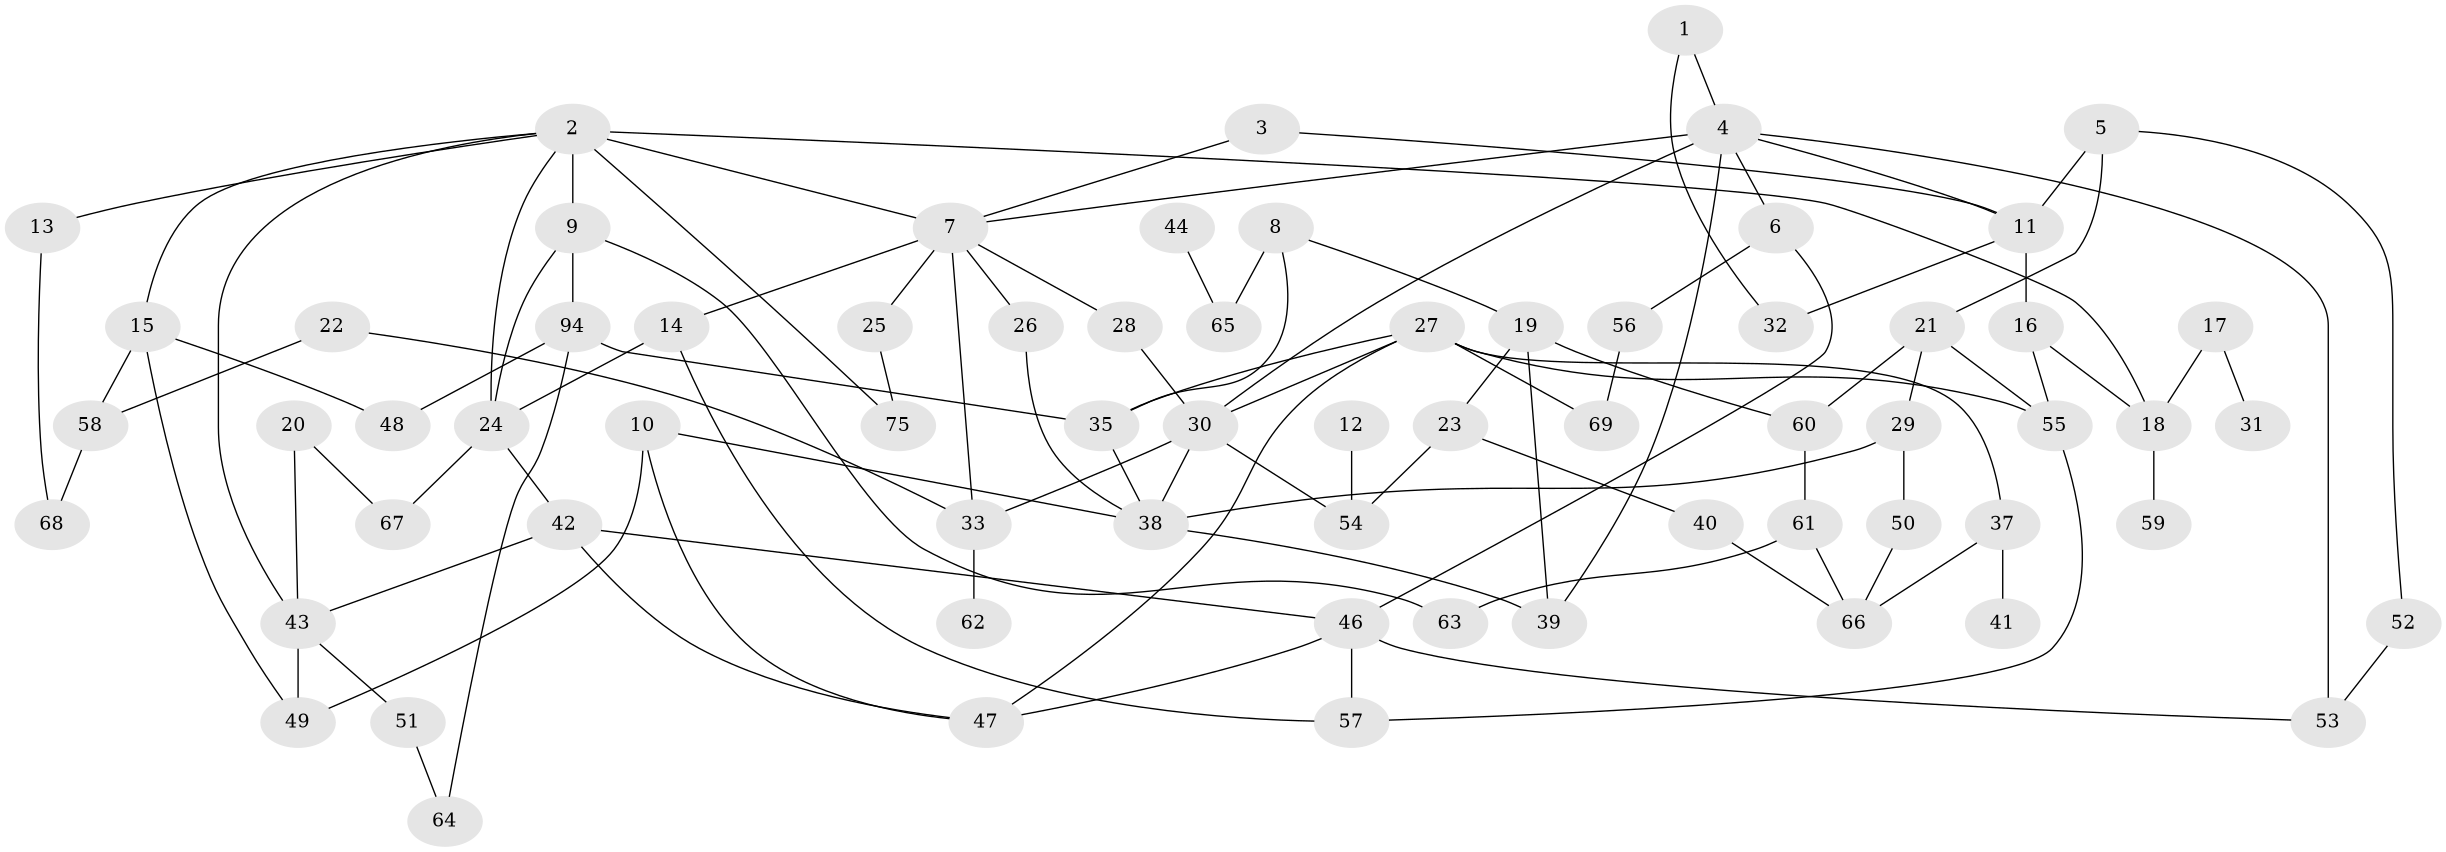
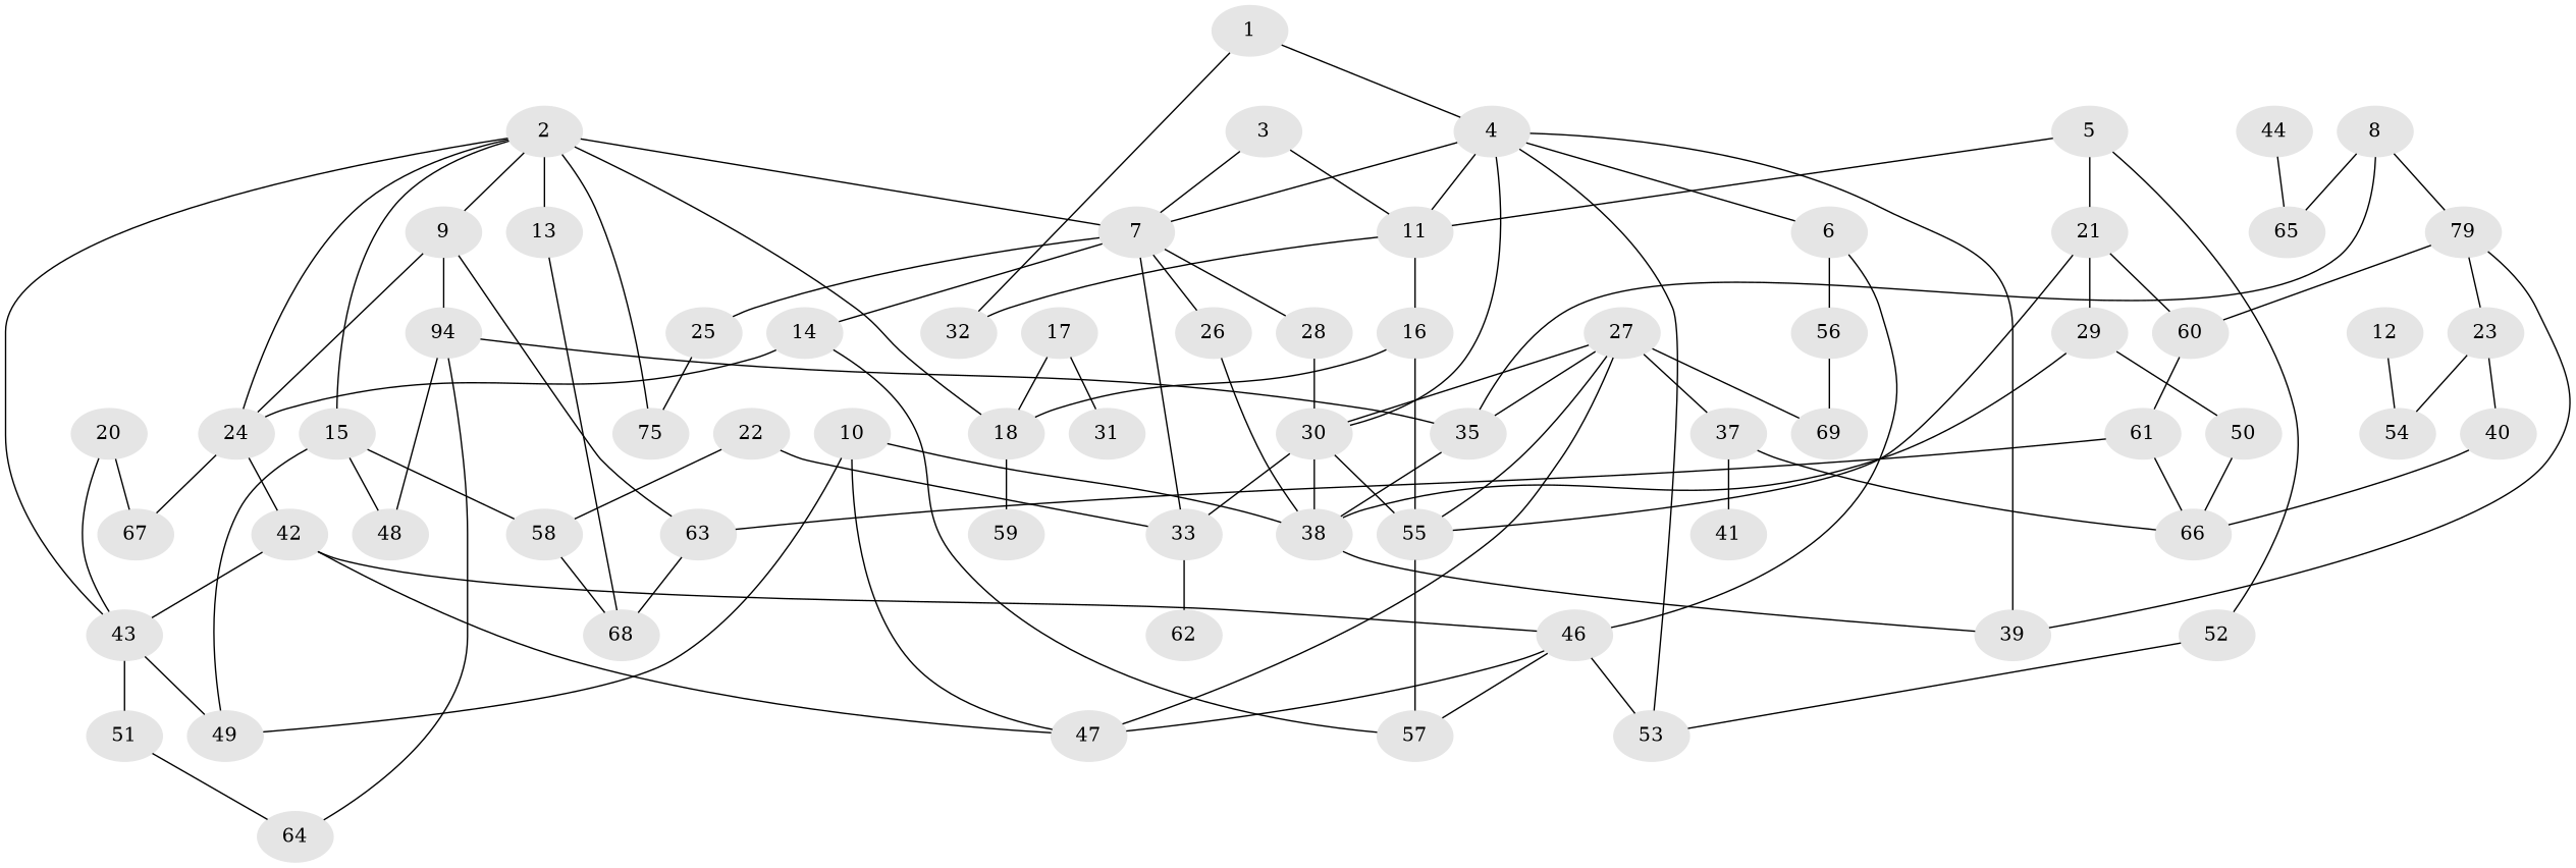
  graph {
    node [color=gray90 style=filled]
    edge [weight=1.0]
    1
    4
    32
    7
    11
    6
    30
    39
    53
    2
    9
    13
    15
    18
    24
    43
    n17 [label=75]
    14
    25
    26
    28
    33
    n23 [label=94]
    63
    68
    49
    48
    58
    59
    67
    42
    51
    3
    16
    46
    56
    38
    54
    5
    21
    52
    55
    60
    29
    27
    35
    47
    37
    69
    57
    62
    8
-   19
+   19 [label=79]
    65
    23
    64
    10
    12
    17
    31
    40
    61
    20
    50
    22
    66
    41
    44
    1 -- 4
    1 -- 32
    4 -- 7
    4 -- 11
    4 -- 6
    4 -- 30
    4 -- 39
    4 -- 53
    7 -- 14
    7 -- 25
    7 -- 26
    7 -- 28
    7 -- 33
    11 -- 32
    11 -- 16
    6 -- 46
    6 -- 56
    30 -- 33
    30 -- 38
-   30 -- 54 [weight=2.0]
+   30 -- 55 [weight=2.0]
    2 -- 7 [weight=2.0]
    2 -- 9
    2 -- 13
    2 -- 15
    2 -- 18
    2 -- 24
    2 -- 43
    2 -- n17
    9 -- 24
    9 -- n23
    9 -- 63
    13 -- 68
    15 -- 49
    15 -- 48
    15 -- 58
    18 -- 59
    24 -- 67
    24 -- 42
    43 -- 49
    43 -- 51
    14 -- 24
    14 -- 57
    25 -- n17
    26 -- 38
    28 -- 30
    33 -- 62
    n23 -- 48
    n23 -- 35
    n23 -- 64
+   63 -- 68
    58 -- 68
    42 -- 43
    42 -- 46
    42 -- 47
    51 -- 64
    3 -- 7
    3 -- 11
    16 -- 18
    16 -- 55
    46 -- 53
    46 -- 47
    46 -- 57
    56 -- 69
    38 -- 39
    5 -- 11
    5 -- 21
    5 -- 52
    21 -- 55
    21 -- 60
    21 -- 29
    52 -- 53
    55 -- 57
    60 -- 61
    29 -- 38
    29 -- 50
    27 -- 30
    27 -- 55
    27 -- 35
    27 -- 47
    27 -- 37
    27 -- 69
    35 -- 38
    37 -- 66
    37 -- 41
    8 -- 35
    8 -- 19
    8 -- 65
    19 -- 39
    19 -- 60
    19 -- 23
    23 -- 54
    23 -- 40
    10 -- 49
    10 -- 38
    10 -- 47
    12 -- 54
    17 -- 18
    17 -- 31
    40 -- 66
    61 -- 63
    61 -- 66
    20 -- 43
    20 -- 67
    50 -- 66
    22 -- 33
    22 -- 58
    44 -- 65
  }
